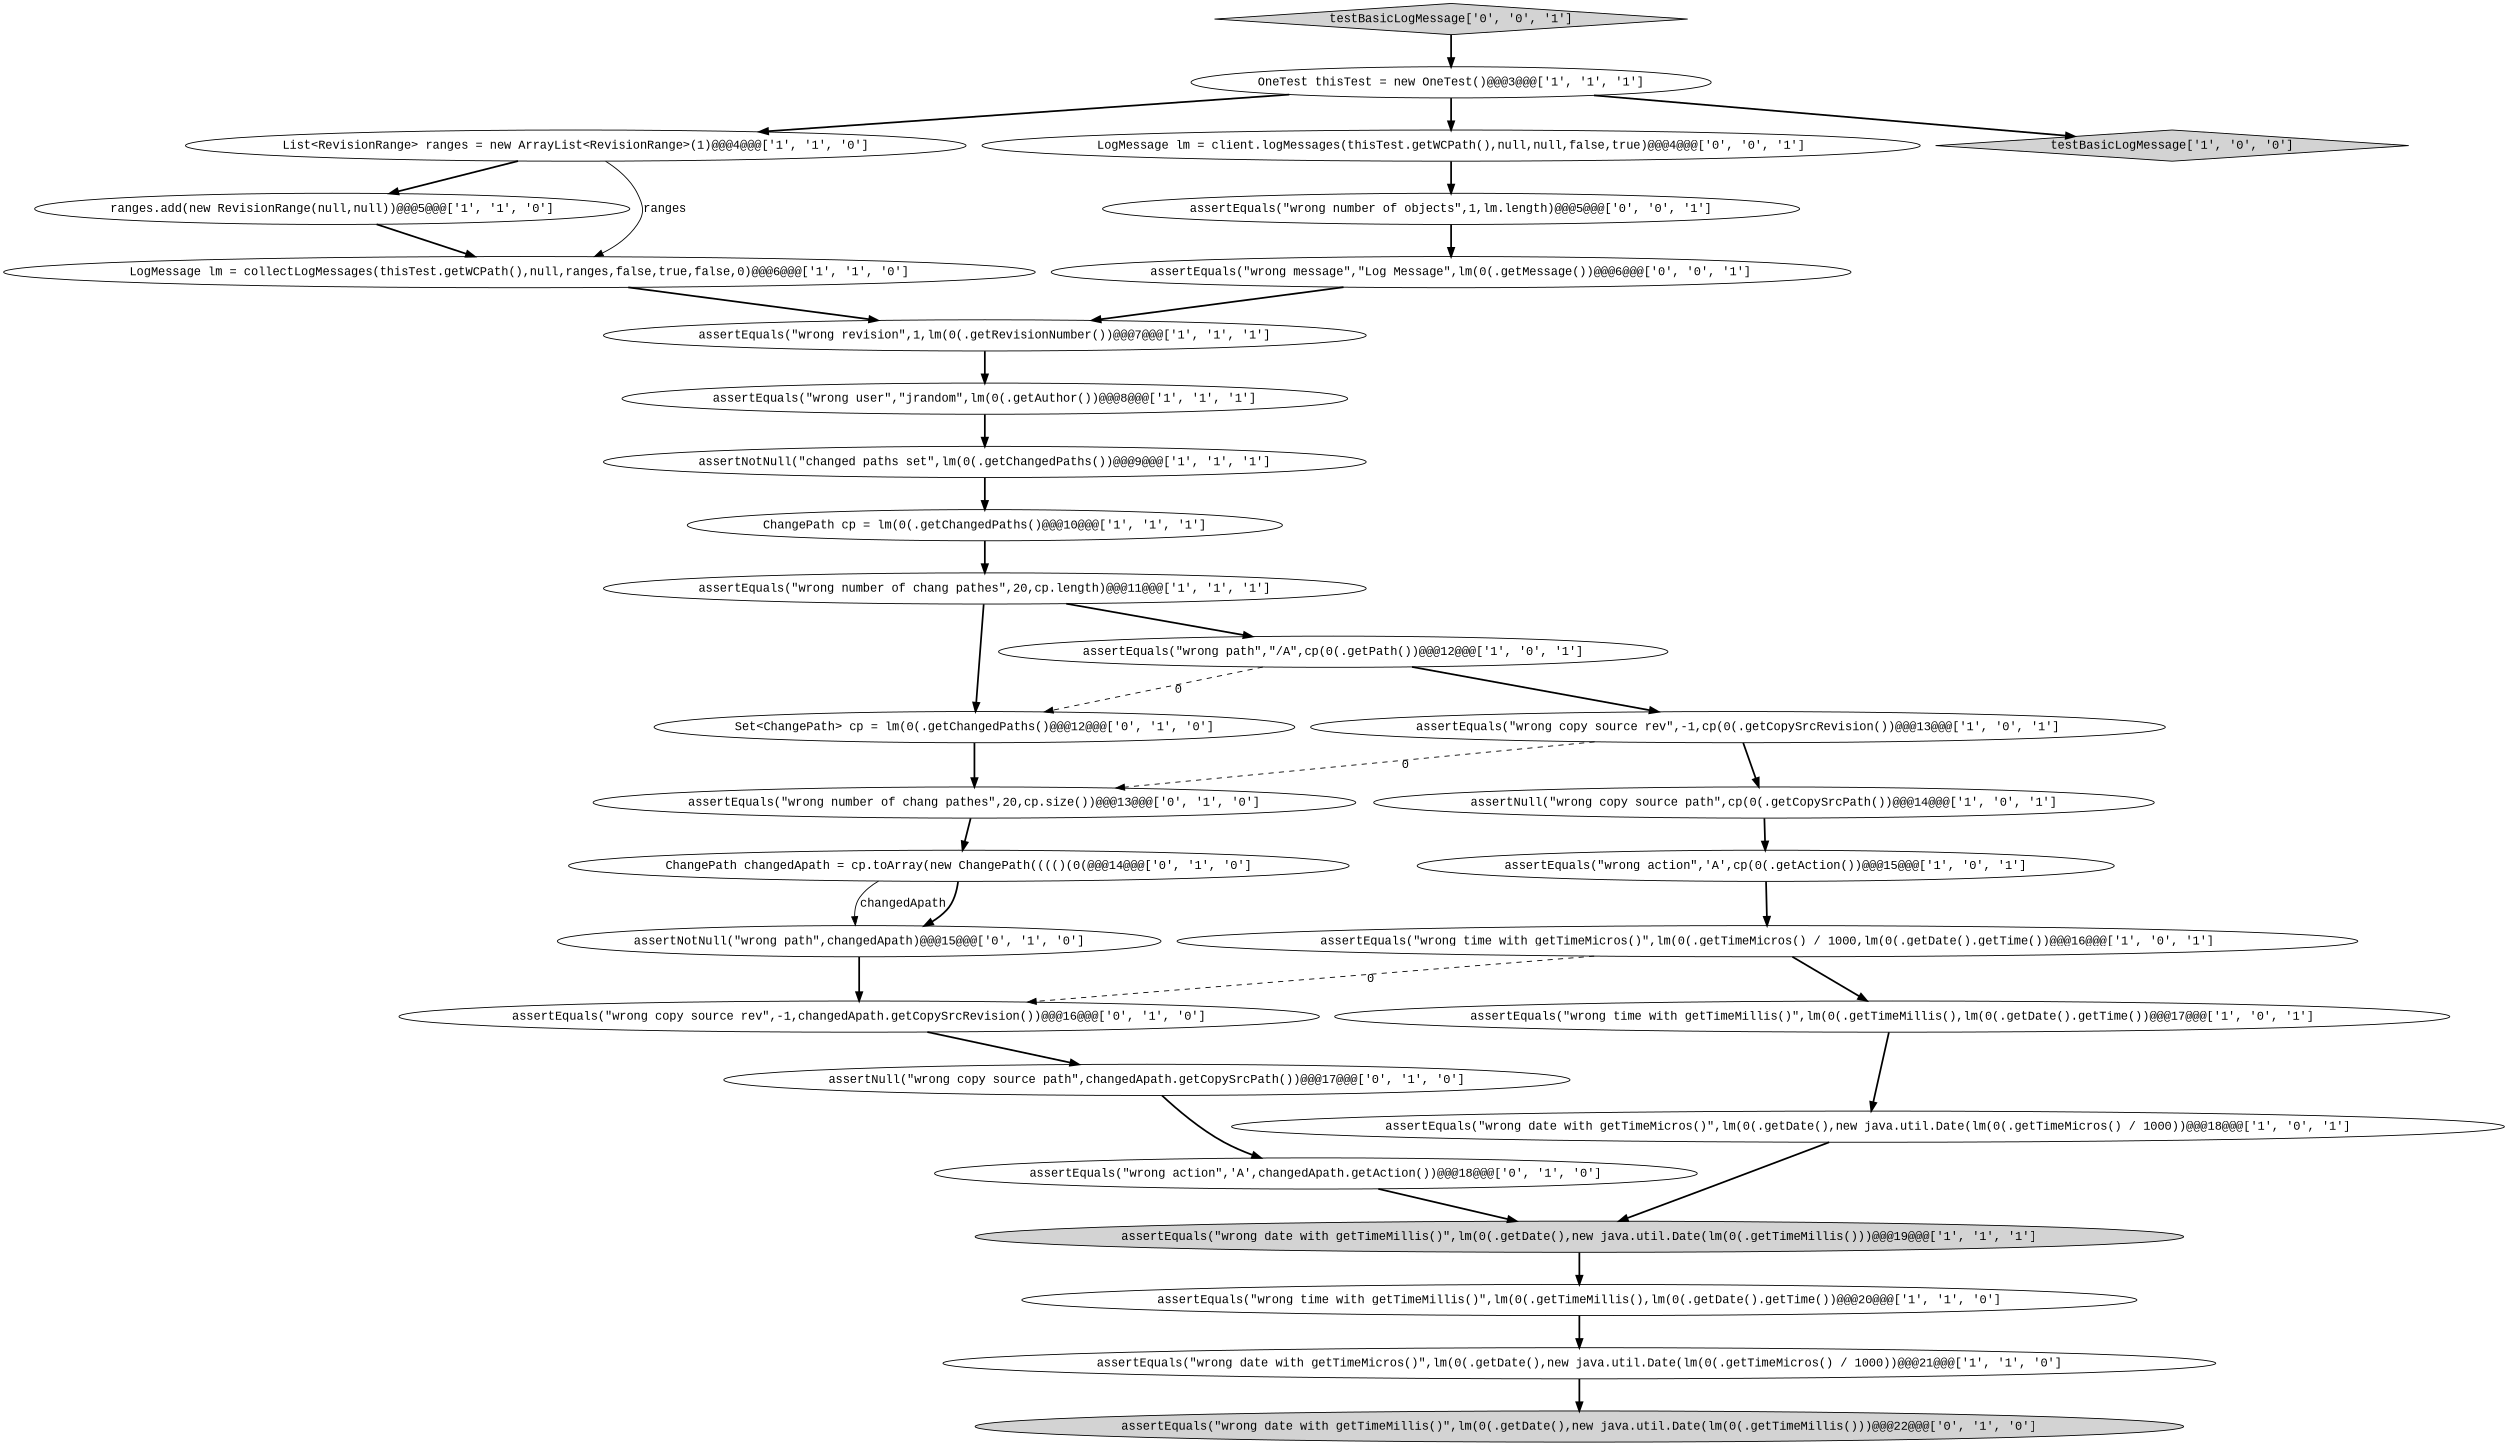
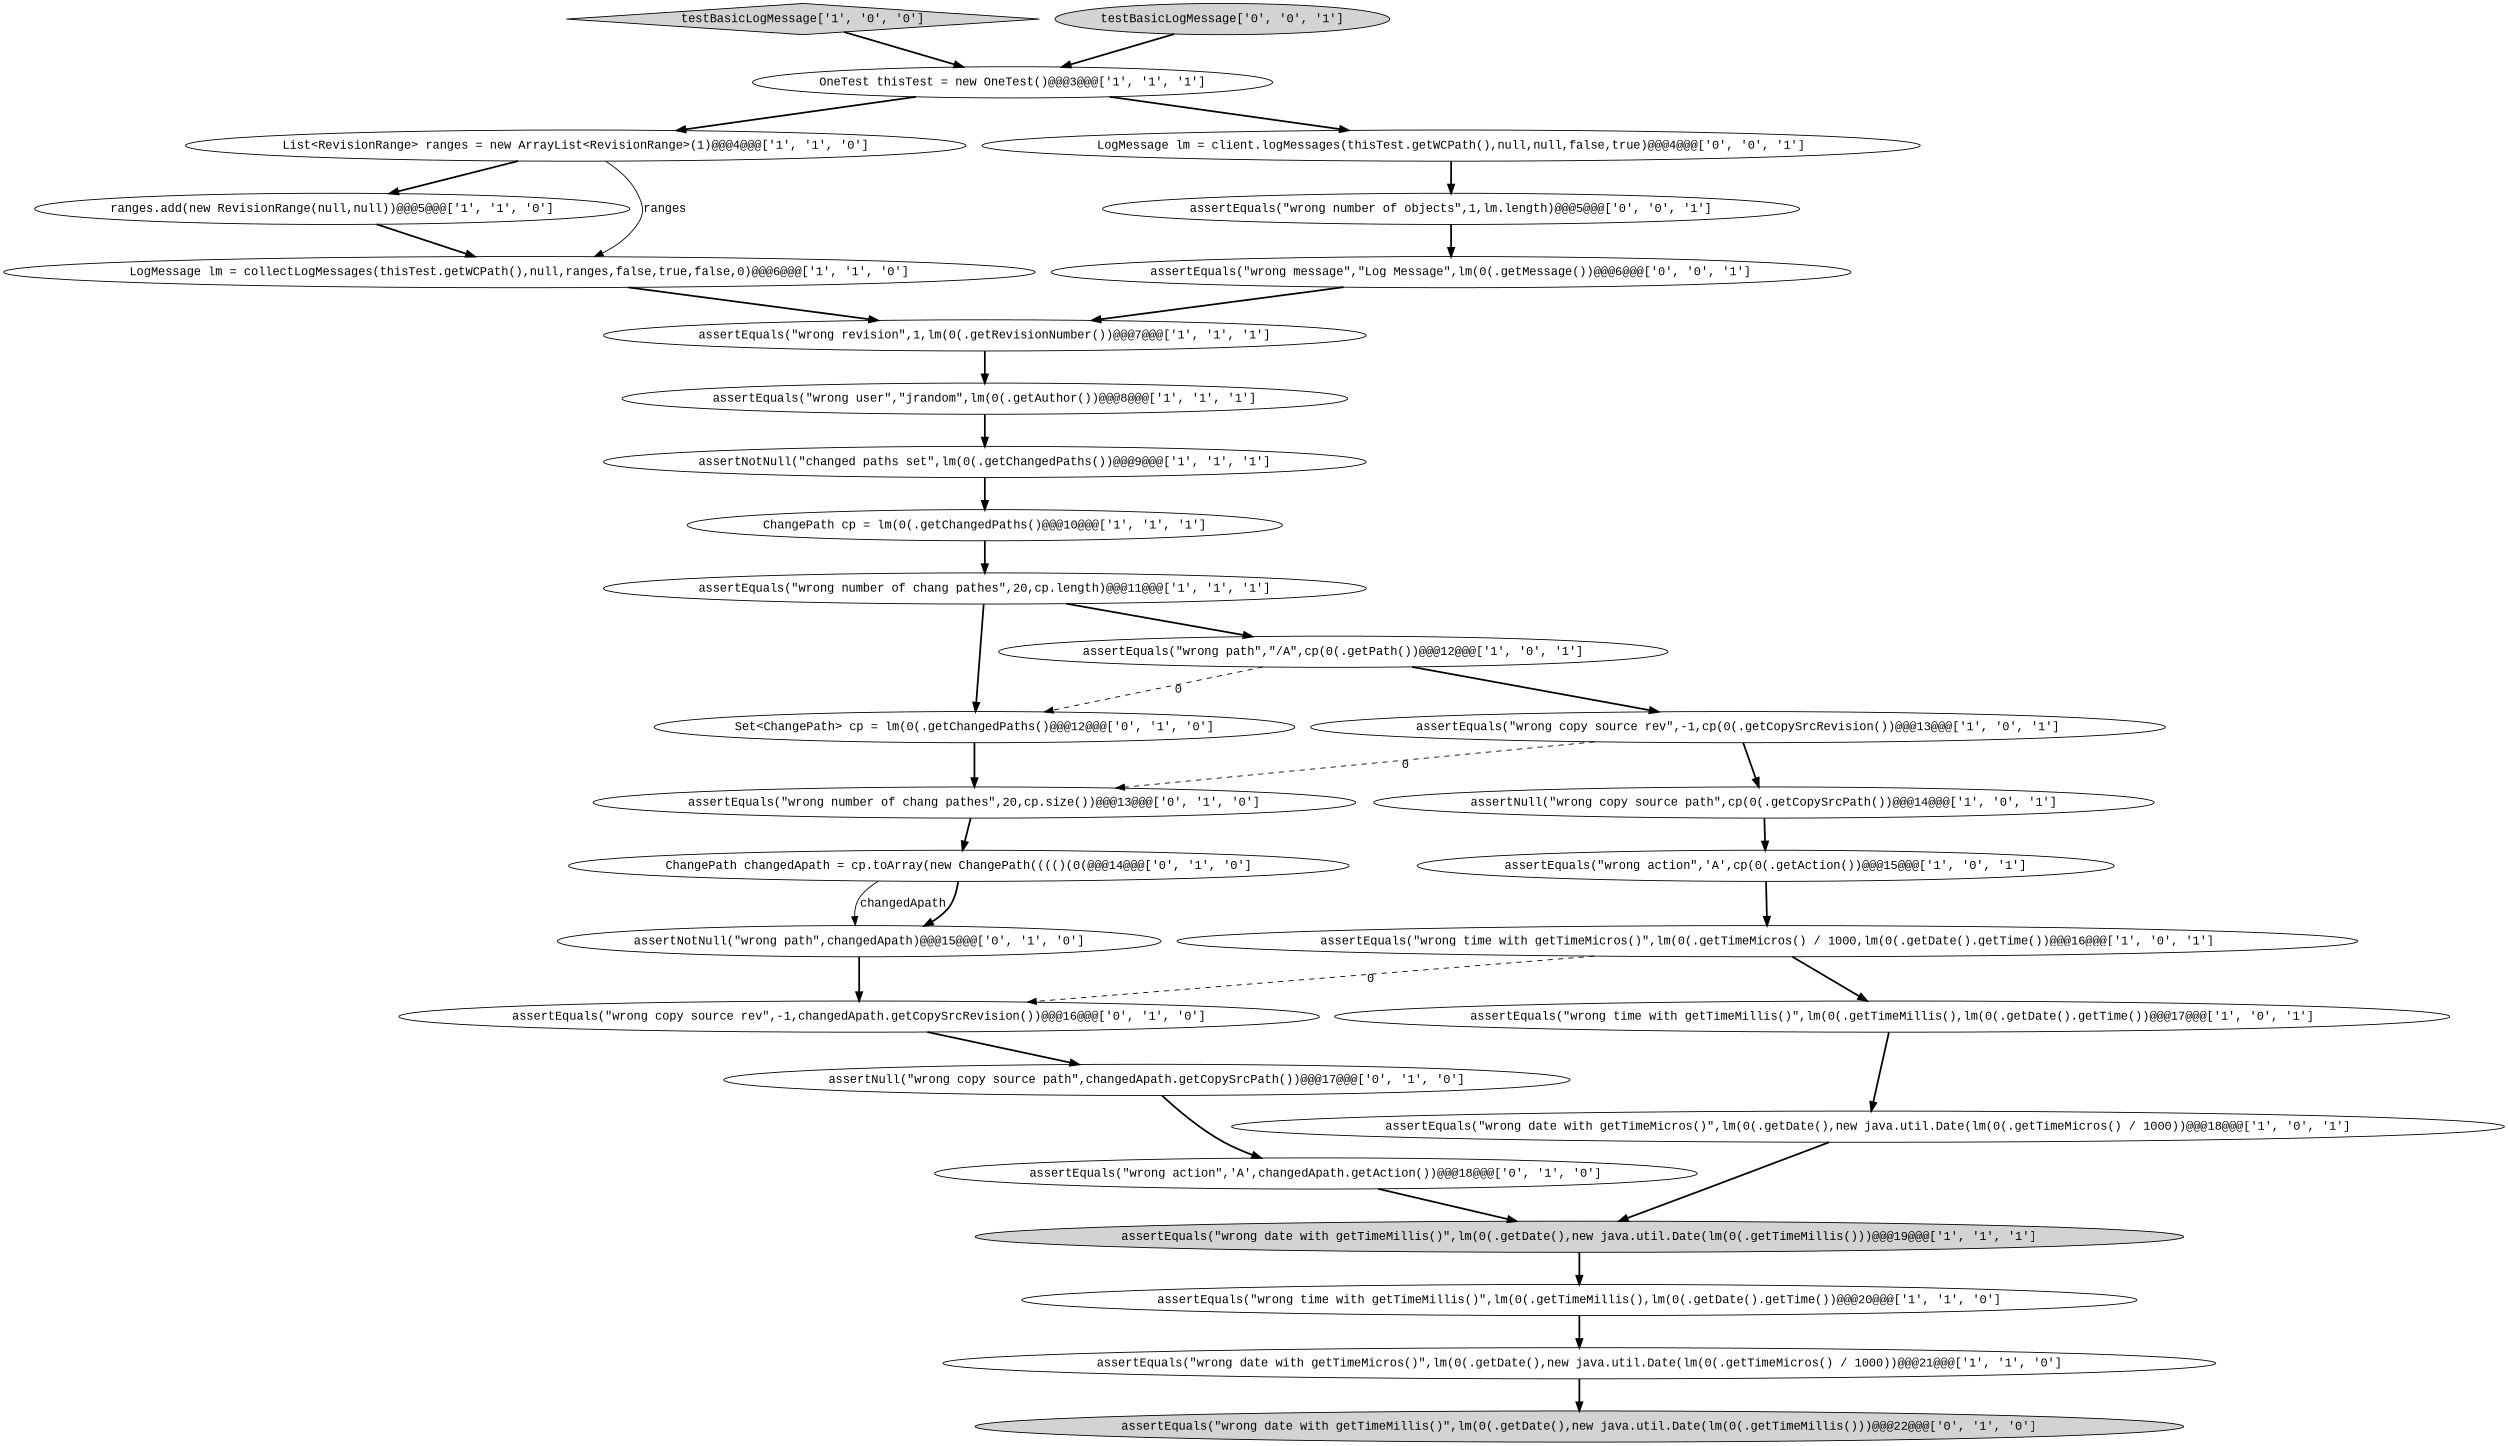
  digraph {
    fontname="Liberation Mono"
    node [fillcolor=white fontname="Liberation Mono" shape=ellipse style=filled]
    edge [fontname="Liberation Mono" style=bold]
    n1 [label="assertEquals(\"wrong number of chang pathes\",20,cp.size())@@@13@@@['0', '1', '0']"]
    n2 [label="ChangePath changedApath = cp.toArray(new ChangePath(((()(0(@@@14@@@['0', '1', '0']"]
    n3 [label="assertNotNull(\"wrong path\",changedApath)@@@15@@@['0', '1', '0']"]
    n4 [label="assertEquals(\"wrong date with getTimeMicros()\",lm(0(.getDate(),new java.util.Date(lm(0(.getTimeMicros() / 1000))@@@18@@@['1', '0', '1']"]
    n5 [fillcolor=lightgray label="assertEquals(\"wrong date with getTimeMillis()\",lm(0(.getDate(),new java.util.Date(lm(0(.getTimeMillis()))@@@19@@@['1', '1', '1']"]
    n6 [label="assertEquals(\"wrong time with getTimeMillis()\",lm(0(.getTimeMillis(),lm(0(.getDate().getTime())@@@20@@@['1', '1', '0']"]
    n7 [label="assertNotNull(\"changed paths set\",lm(0(.getChangedPaths())@@@9@@@['1', '1', '1']"]
    n8 [label="ChangePath cp = lm(0(.getChangedPaths()@@@10@@@['1', '1', '1']"]
    n9 [label="assertEquals(\"wrong number of chang pathes\",20,cp.length)@@@11@@@['1', '1', '1']"]
    n10 [label="assertEquals(\"wrong revision\",1,lm(0(.getRevisionNumber())@@@7@@@['1', '1', '1']"]
    n11 [label="assertEquals(\"wrong user\",\"jrandom\",lm(0(.getAuthor())@@@8@@@['1', '1', '1']"]
    n12 [label="Set<ChangePath> cp = lm(0(.getChangedPaths()@@@12@@@['0', '1', '0']"]
    n13 [label="assertEquals(\"wrong path\",\"/A\",cp(0(.getPath())@@@12@@@['1', '0', '1']"]
    n14 [label="assertEquals(\"wrong time with getTimeMicros()\",lm(0(.getTimeMicros() / 1000,lm(0(.getDate().getTime())@@@16@@@['1', '0', '1']"]
    n15 [label="assertEquals(\"wrong copy source rev\",-1,changedApath.getCopySrcRevision())@@@16@@@['0', '1', '0']"]
    n16 [label="assertEquals(\"wrong time with getTimeMillis()\",lm(0(.getTimeMillis(),lm(0(.getDate().getTime())@@@17@@@['1', '0', '1']"]
    n17 [label="assertNull(\"wrong copy source path\",changedApath.getCopySrcPath())@@@17@@@['0', '1', '0']"]
    n18 [label="assertEquals(\"wrong date with getTimeMicros()\",lm(0(.getDate(),new java.util.Date(lm(0(.getTimeMicros() / 1000))@@@21@@@['1', '1', '0']"]
    n19 [fillcolor=lightgray label="assertEquals(\"wrong date with getTimeMillis()\",lm(0(.getDate(),new java.util.Date(lm(0(.getTimeMillis()))@@@22@@@['0', '1', '0']"]
    n20 [label="ranges.add(new RevisionRange(null,null))@@@5@@@['1', '1', '0']"]
    n21 [label="LogMessage lm = collectLogMessages(thisTest.getWCPath(),null,ranges,false,true,false,0)@@@6@@@['1', '1', '0']"]
    n22 [label="OneTest thisTest = new OneTest()@@@3@@@['1', '1', '1']"]
    n23 [label="List<RevisionRange> ranges = new ArrayList<RevisionRange>(1)@@@4@@@['1', '1', '0']"]
    n24 [label="LogMessage lm = client.logMessages(thisTest.getWCPath(),null,null,false,true)@@@4@@@['0', '0', '1']"]
    n25 [label="assertEquals(\"wrong action\",'A',cp(0(.getAction())@@@15@@@['1', '0', '1']"]
    n26 [fillcolor=lightgray label="testBasicLogMessage['1', '0', '0']" shape=diamond]
    n27 [label="assertEquals(\"wrong copy source rev\",-1,cp(0(.getCopySrcRevision())@@@13@@@['1', '0', '1']"]
    n28 [label="assertNull(\"wrong copy source path\",cp(0(.getCopySrcPath())@@@14@@@['1', '0', '1']"]
    n29 [label="assertEquals(\"wrong action\",'A',changedApath.getAction())@@@18@@@['0', '1', '0']"]
    n30 [label="assertEquals(\"wrong number of objects\",1,lm.length)@@@5@@@['0', '0', '1']"]
-   n31 [fillcolor=lightgray label="testBasicLogMessage['0', '0', '1']" shape=diamond]
+   n31 [fillcolor=lightgray label="testBasicLogMessage['0', '0', '1']"]
    n32 [label="assertEquals(\"wrong message\",\"Log Message\",lm(0(.getMessage())@@@6@@@['0', '0', '1']"]
    n1 -> n2
    n2 -> n3 [label=changedApath style=solid]
    n2 -> n3
    n3 -> n15
    n4 -> n5
    n5 -> n6
    n6 -> n18
    n7 -> n8
    n8 -> n9
    n9 -> n12
    n9 -> n13
    n10 -> n11
    n11 -> n7
    n12 -> n1
    n13 -> n12 [label=0 style=dashed]
    n13 -> n27
    n14 -> n15 [label=0 style=dashed]
    n14 -> n16
    n15 -> n17
    n16 -> n4
    n17 -> n29
    n18 -> n19
    n20 -> n21
    n21 -> n10
    n22 -> n23
    n22 -> n24
    n23 -> n20
    n23 -> n21 [label=ranges style=solid]
    n24 -> n30
    n25 -> n14
-   n22 -> n26
+   n26 -> n22
    n27 -> n1 [label=0 style=dashed]
    n27 -> n28
    n28 -> n25
    n29 -> n5
    n30 -> n32
    n31 -> n22
    n32 -> n10
  }
